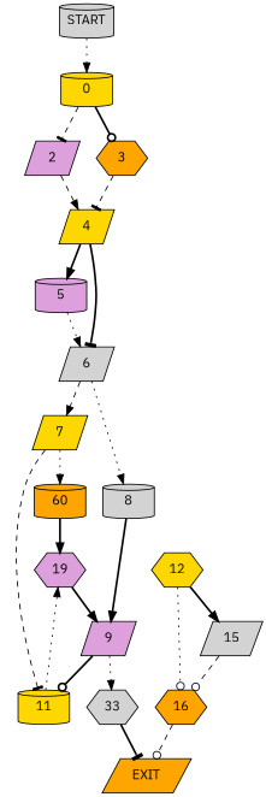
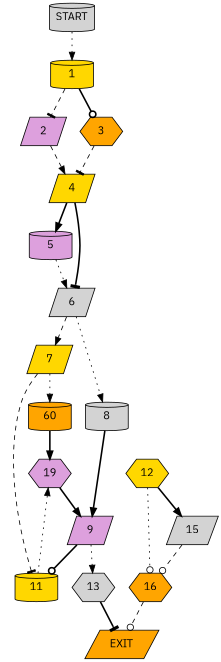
  digraph {
    fontname="IBM Plex Sans"
    node [fillcolor=lightgrey fontname="IBM Plex Sans" shape=parallelogram style=filled]
    edge [arrowhead=normal fontname="IBM Plex Sans" style=bold]
    n1 [label=START shape=cylinder]
-   1 [fillcolor=gold shape=cylinder label=0]
+   1 [fillcolor=gold shape=cylinder]
    2 [fillcolor=plum]
    3 [fillcolor=orange shape=hexagon]
    n5 [fillcolor=orange label=EXIT]
    4 [fillcolor=gold]
    5 [fillcolor=plum shape=cylinder]
    6
    7 [fillcolor=gold]
    8 [shape=cylinder]
    n11 [fillcolor=orange label=60 shape=cylinder]
    11 [fillcolor=gold shape=cylinder]
    9 [fillcolor=plum]
    n14 [fillcolor=plum label=19 shape=hexagon]
-   13 [shape=hexagon label=33]
+   13 [shape=hexagon]
    12 [fillcolor=gold shape=hexagon]
    15
    16 [fillcolor=orange shape=hexagon]
    n1 -> 1 [style=dotted]
    1 -> 2 [arrowhead=tee style=dashed]
    1 -> 3 [arrowhead=odot]
    2 -> 4 [style=dashed]
    3 -> 4 [arrowhead=tee style=dashed]
    4 -> 5
    4 -> 6 [arrowhead=tee]
    5 -> 6 [style=dotted]
    6 -> 7 [style=dashed]
    6 -> 8 [style=dotted]
    7 -> n11 [style=dotted]
    7 -> 11 [arrowhead=tee style=dashed]
    8 -> 9
    n11 -> n14
    11 -> n14 [style=dotted]
    9 -> 11 [arrowhead=odot]
    9 -> 13 [style=dotted]
    n14 -> 9
    13 -> n5 [arrowhead=tee]
    12 -> 15
    12 -> 16 [arrowhead=odot style=dotted]
    15 -> 16 [arrowhead=odot style=dashed]
    16 -> n5 [arrowhead=odot style=dashed]
  }
